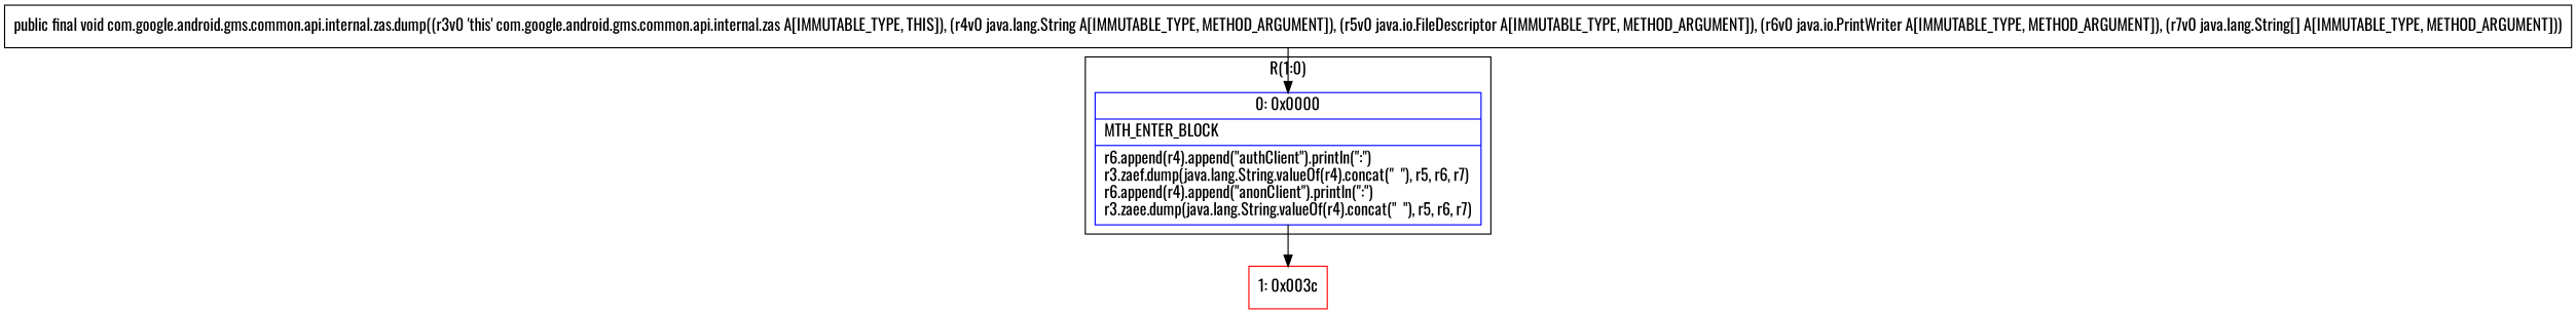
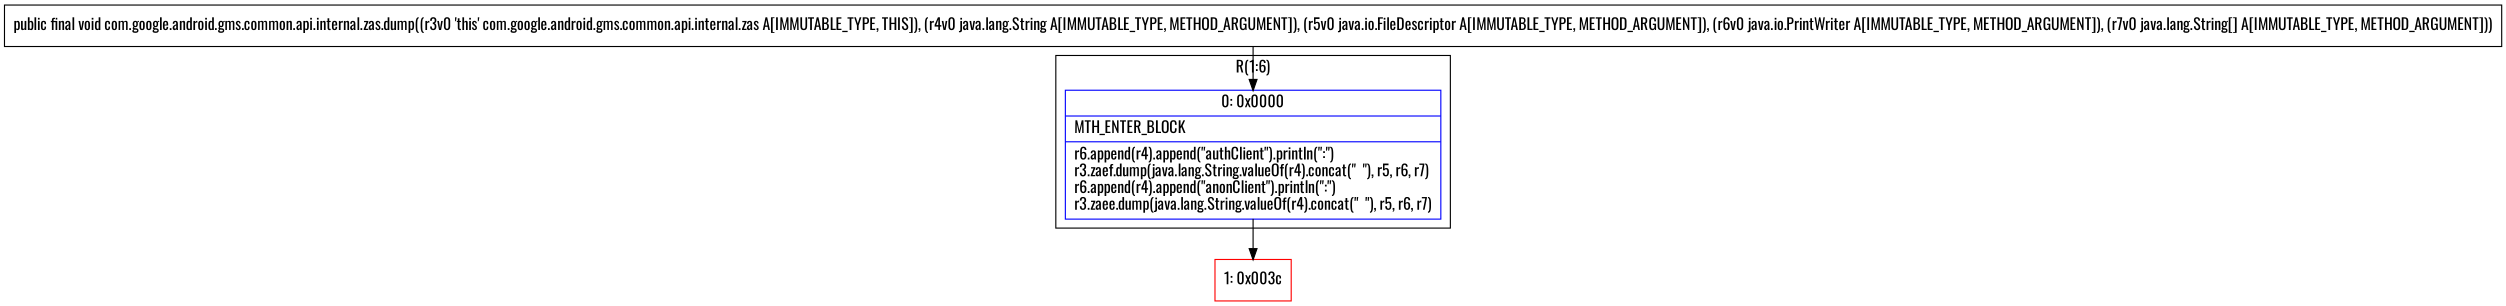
  digraph {
    fontname=Oswald
    node [shape=record fontname=Oswald]
    edge [fontname=Oswald]
    n1 [color=blue label="{0\:\ 0x0000|MTH_ENTER_BLOCK\l|r6.append(r4).append(\"authClient\").println(\":\")\lr3.zaef.dump(java.lang.String.valueOf(r4).concat(\"  \"), r5, r6, r7)\lr6.append(r4).append(\"anonClient\").println(\":\")\lr3.zaee.dump(java.lang.String.valueOf(r4).concat(\"  \"), r5, r6, r7)\l}"]
    n2 [color=red label="{1\:\ 0x003c}"]
    n3 [label="{public final void com.google.android.gms.common.api.internal.zas.dump((r3v0 'this' com.google.android.gms.common.api.internal.zas A[IMMUTABLE_TYPE, THIS]), (r4v0 java.lang.String A[IMMUTABLE_TYPE, METHOD_ARGUMENT]), (r5v0 java.io.FileDescriptor A[IMMUTABLE_TYPE, METHOD_ARGUMENT]), (r6v0 java.io.PrintWriter A[IMMUTABLE_TYPE, METHOD_ARGUMENT]), (r7v0 java.lang.String[] A[IMMUTABLE_TYPE, METHOD_ARGUMENT])) }"]
    subgraph cluster_1 {
-     label="R(1:0)"
+     label="R(1:6)"
      n1
    }
    n1 -> n2
    n3 -> n1
  }
